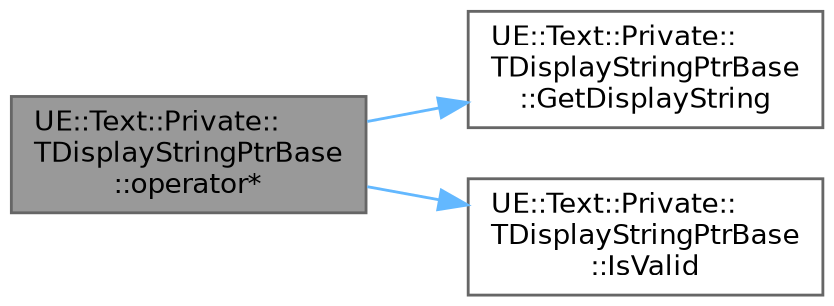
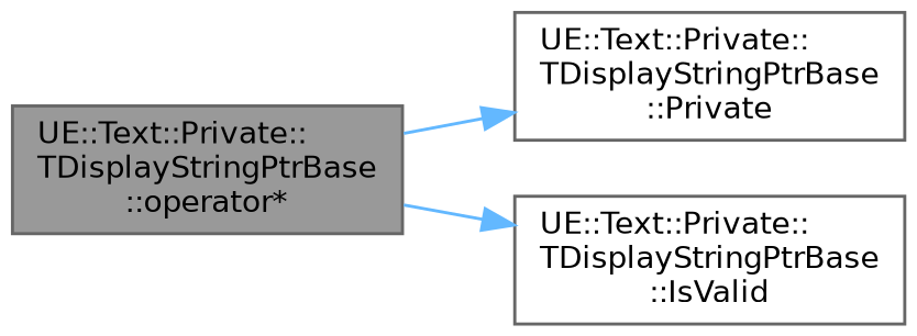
  digraph {
    rankdir=LR
    node [color=grey40 fillcolor=white fontname=Helvetica fontsize=10 shape=box style=filled]
    edge [color=steelblue1 fontname=Helvetica fontsize=10 labelfontname=Helvetica labelfontsize=10 style=solid]
    n1 [color=gray40 fillcolor=grey60 fontcolor=black height=0.2 label="UE::Text::Private::\lTDisplayStringPtrBase\l::operator*" width=0.4]
-   n2 [height=0.2 label="UE::Text::Private::\lTDisplayStringPtrBase\l::GetDisplayString" width=0.4]
+   n2 [height=0.2 label="UE::Text::Private::\lTDisplayStringPtrBase\l::Private" width=0.4]
    n3 [height=0.2 label="UE::Text::Private::\lTDisplayStringPtrBase\l::IsValid" width=0.4]
    n1 -> n2
    n1 -> n3
  }
